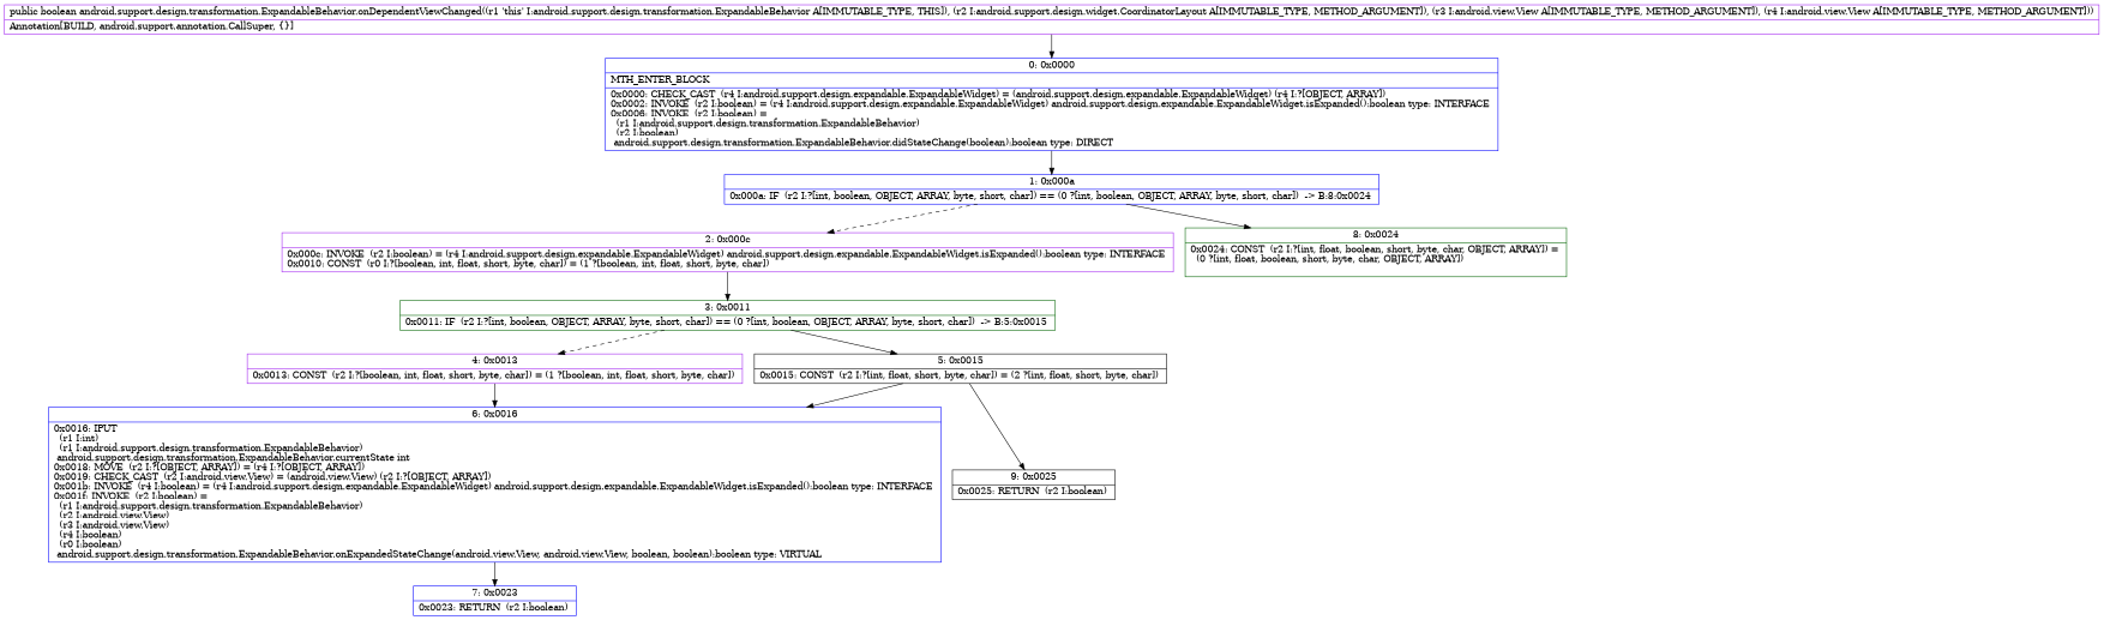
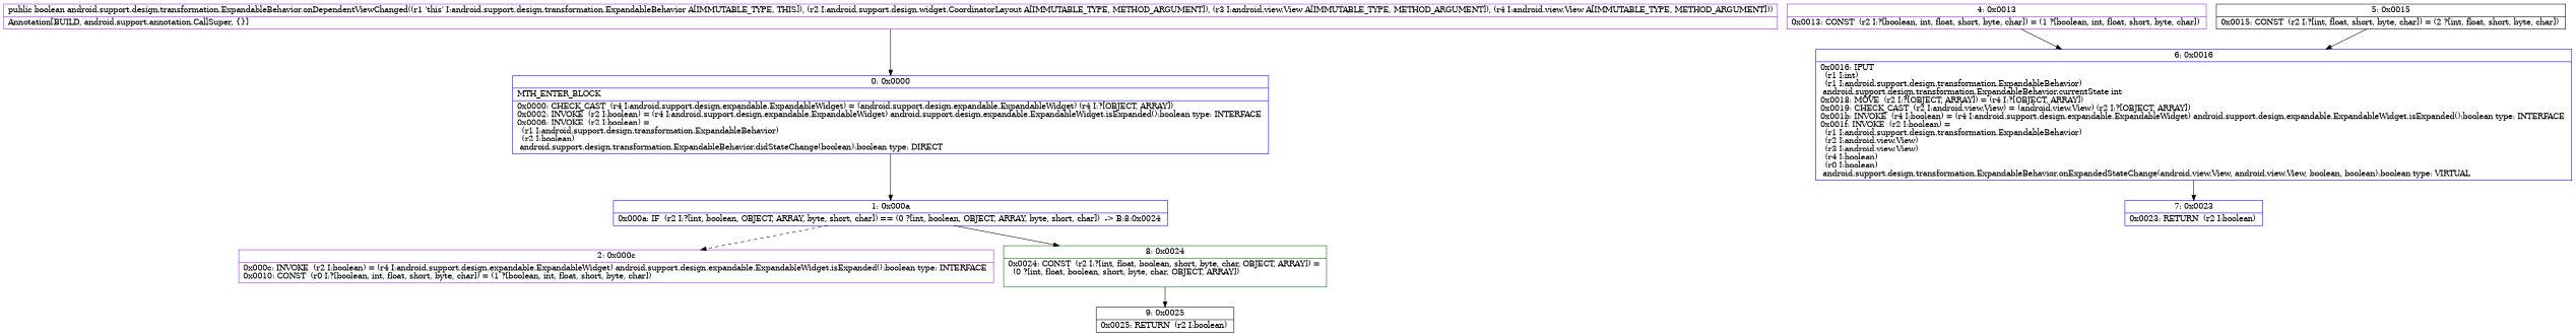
  digraph {
    node [color=blue shape=record]
    n1 [label="{0\:\ 0x0000|MTH_ENTER_BLOCK\l|0x0000: CHECK_CAST  (r4 I:android.support.design.expandable.ExpandableWidget) = (android.support.design.expandable.ExpandableWidget) (r4 I:?[OBJECT, ARRAY]) \l0x0002: INVOKE  (r2 I:boolean) = (r4 I:android.support.design.expandable.ExpandableWidget) android.support.design.expandable.ExpandableWidget.isExpanded():boolean type: INTERFACE \l0x0006: INVOKE  (r2 I:boolean) = \l  (r1 I:android.support.design.transformation.ExpandableBehavior)\l  (r2 I:boolean)\l android.support.design.transformation.ExpandableBehavior.didStateChange(boolean):boolean type: DIRECT \l}"]
    n2 [label="{1\:\ 0x000a|0x000a: IF  (r2 I:?[int, boolean, OBJECT, ARRAY, byte, short, char]) == (0 ?[int, boolean, OBJECT, ARRAY, byte, short, char])  \-\> B:8:0x0024 \l}"]
    n3 [color=purple label="{2\:\ 0x000c|0x000c: INVOKE  (r2 I:boolean) = (r4 I:android.support.design.expandable.ExpandableWidget) android.support.design.expandable.ExpandableWidget.isExpanded():boolean type: INTERFACE \l0x0010: CONST  (r0 I:?[boolean, int, float, short, byte, char]) = (1 ?[boolean, int, float, short, byte, char]) \l}"]
    n4 [color=darkgreen label="{8\:\ 0x0024|0x0024: CONST  (r2 I:?[int, float, boolean, short, byte, char, OBJECT, ARRAY]) = \l  (0 ?[int, float, boolean, short, byte, char, OBJECT, ARRAY])\l \l}"]
-   n5 [color=darkgreen label="{3\:\ 0x0011|0x0011: IF  (r2 I:?[int, boolean, OBJECT, ARRAY, byte, short, char]) == (0 ?[int, boolean, OBJECT, ARRAY, byte, short, char])  \-\> B:5:0x0015 \l}"]
    n6 [color=black label="{9\:\ 0x0025|0x0025: RETURN  (r2 I:boolean) \l}"]
    n7 [color=purple label="{4\:\ 0x0013|0x0013: CONST  (r2 I:?[boolean, int, float, short, byte, char]) = (1 ?[boolean, int, float, short, byte, char]) \l}"]
    n8 [color=black label="{5\:\ 0x0015|0x0015: CONST  (r2 I:?[int, float, short, byte, char]) = (2 ?[int, float, short, byte, char]) \l}"]
    n9 [label="{6\:\ 0x0016|0x0016: IPUT  \l  (r1 I:int)\l  (r1 I:android.support.design.transformation.ExpandableBehavior)\l android.support.design.transformation.ExpandableBehavior.currentState int \l0x0018: MOVE  (r2 I:?[OBJECT, ARRAY]) = (r4 I:?[OBJECT, ARRAY]) \l0x0019: CHECK_CAST  (r2 I:android.view.View) = (android.view.View) (r2 I:?[OBJECT, ARRAY]) \l0x001b: INVOKE  (r4 I:boolean) = (r4 I:android.support.design.expandable.ExpandableWidget) android.support.design.expandable.ExpandableWidget.isExpanded():boolean type: INTERFACE \l0x001f: INVOKE  (r2 I:boolean) = \l  (r1 I:android.support.design.transformation.ExpandableBehavior)\l  (r2 I:android.view.View)\l  (r3 I:android.view.View)\l  (r4 I:boolean)\l  (r0 I:boolean)\l android.support.design.transformation.ExpandableBehavior.onExpandedStateChange(android.view.View, android.view.View, boolean, boolean):boolean type: VIRTUAL \l}"]
    n10 [label="{7\:\ 0x0023|0x0023: RETURN  (r2 I:boolean) \l}"]
    n11 [color=purple label="{public boolean android.support.design.transformation.ExpandableBehavior.onDependentViewChanged((r1 'this' I:android.support.design.transformation.ExpandableBehavior A[IMMUTABLE_TYPE, THIS]), (r2 I:android.support.design.widget.CoordinatorLayout A[IMMUTABLE_TYPE, METHOD_ARGUMENT]), (r3 I:android.view.View A[IMMUTABLE_TYPE, METHOD_ARGUMENT]), (r4 I:android.view.View A[IMMUTABLE_TYPE, METHOD_ARGUMENT]))  | Annotation[BUILD, android.support.annotation.CallSuper, \{\}]\l}"]
    n1 -> n2
    n2 -> n3 [style=dashed]
    n2 -> n4
-   n3 -> n5
-   n8 -> n6
-   n5 -> n7 [style=dashed]
-   n5 -> n8
+   n4 -> n6
    n7 -> n9
    n8 -> n9
    n9 -> n10
    n11 -> n1
  }
